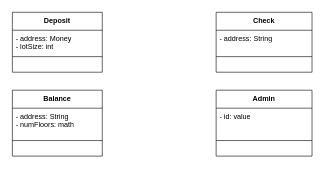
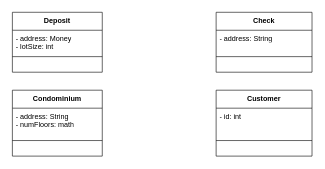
  <mxCell id="0" />
  <mxCell id="1" parent="0" />
  <mxCell id="2" value="Deposit" style="swimlane;fontStyle=1;align=center;verticalAlign=top;childLayout=stackLayout;horizontal=1;startSize=30;horizontalStack=0;resizeParent=1;resizeParentMax=0;resizeLast=0;collapsible=1;marginBottom=0;whiteSpace=wrap;html=1;" vertex="1" parent="1"><mxGeometry x="20" y="20" width="150" height="100" as="geometry"><mxRectangle x="350" y="250" width="130" height="30" as="alternateBounds" /></mxGeometry></mxCell>
  <mxCell id="3" value="- address: Money&lt;div&gt;- lotSize: int&lt;/div&gt;" style="text;strokeColor=none;fillColor=none;align=left;verticalAlign=top;spacingLeft=4;spacingRight=4;overflow=hidden;rotatable=0;points=[[0,0.5],[1,0.5]];portConstraint=eastwest;whiteSpace=wrap;html=1;" vertex="1" parent="2"><mxGeometry y="30" width="150" height="40" as="geometry" /></mxCell>
  <mxCell id="4" value="" style="line;strokeWidth=1;fillColor=none;align=left;verticalAlign=middle;spacingTop=-1;spacingLeft=3;spacingRight=3;rotatable=0;labelPosition=right;points=[];portConstraint=eastwest;strokeColor=inherit;" vertex="1" parent="2"><mxGeometry y="70" width="150" height="8" as="geometry" /></mxCell>
  <mxCell id="5" value="&lt;br&gt;&lt;div&gt;&lt;br&gt;&lt;/div&gt;&lt;div&gt;&lt;br&gt;&lt;/div&gt;&lt;div&gt;&lt;br&gt;&lt;/div&gt;" style="text;strokeColor=none;fillColor=none;align=left;verticalAlign=top;spacingLeft=4;spacingRight=4;overflow=hidden;rotatable=0;points=[[0,0.5],[1,0.5]];portConstraint=eastwest;whiteSpace=wrap;html=1;" vertex="1" parent="2"><mxGeometry y="78" width="150" height="22" as="geometry" /></mxCell>
- <mxCell id="6" value="Balance" style="swimlane;fontStyle=1;align=center;verticalAlign=top;childLayout=stackLayout;horizontal=1;startSize=30;horizontalStack=0;resizeParent=1;resizeParentMax=0;resizeLast=0;collapsible=1;marginBottom=0;whiteSpace=wrap;html=1;" vertex="1" parent="1"><mxGeometry x="20" y="150" width="150" height="110" as="geometry"><mxRectangle x="350" y="250" width="130" height="30" as="alternateBounds" /></mxGeometry></mxCell>
+ <mxCell id="6" value="Condominium" style="swimlane;fontStyle=1;align=center;verticalAlign=top;childLayout=stackLayout;horizontal=1;startSize=30;horizontalStack=0;resizeParent=1;resizeParentMax=0;resizeLast=0;collapsible=1;marginBottom=0;whiteSpace=wrap;html=1;" vertex="1" parent="1"><mxGeometry x="20" y="150" width="150" height="110" as="geometry"><mxRectangle x="350" y="250" width="130" height="30" as="alternateBounds" /></mxGeometry></mxCell>
  <mxCell id="7" value="- address: String&lt;div&gt;- numFloors: math&lt;/div&gt;" style="text;strokeColor=none;fillColor=none;align=left;verticalAlign=top;spacingLeft=4;spacingRight=4;overflow=hidden;rotatable=0;points=[[0,0.5],[1,0.5]];portConstraint=eastwest;whiteSpace=wrap;html=1;" vertex="1" parent="6"><mxGeometry y="30" width="150" height="50" as="geometry" /></mxCell>
  <mxCell id="8" value="" style="line;strokeWidth=1;fillColor=none;align=left;verticalAlign=middle;spacingTop=-1;spacingLeft=3;spacingRight=3;rotatable=0;labelPosition=right;points=[];portConstraint=eastwest;strokeColor=inherit;" vertex="1" parent="6"><mxGeometry y="80" width="150" height="8" as="geometry" /></mxCell>
  <mxCell id="9" value="&lt;br&gt;&lt;div&gt;&lt;br&gt;&lt;/div&gt;&lt;div&gt;&lt;br&gt;&lt;/div&gt;&lt;div&gt;&lt;br&gt;&lt;/div&gt;" style="text;strokeColor=none;fillColor=none;align=left;verticalAlign=top;spacingLeft=4;spacingRight=4;overflow=hidden;rotatable=0;points=[[0,0.5],[1,0.5]];portConstraint=eastwest;whiteSpace=wrap;html=1;" vertex="1" parent="6"><mxGeometry y="88" width="150" height="22" as="geometry" /></mxCell>
- <mxCell id="10" value="Admin" style="swimlane;fontStyle=1;align=center;verticalAlign=top;childLayout=stackLayout;horizontal=1;startSize=30;horizontalStack=0;resizeParent=1;resizeParentMax=0;resizeLast=0;collapsible=1;marginBottom=0;whiteSpace=wrap;html=1;" vertex="1" parent="1"><mxGeometry x="360" y="150" width="160" height="110" as="geometry"><mxRectangle x="350" y="250" width="130" height="30" as="alternateBounds" /></mxGeometry></mxCell>
- <mxCell id="11" value="- id: value" style="text;strokeColor=none;fillColor=none;align=left;verticalAlign=top;spacingLeft=4;spacingRight=4;overflow=hidden;rotatable=0;points=[[0,0.5],[1,0.5]];portConstraint=eastwest;whiteSpace=wrap;html=1;" vertex="1" parent="10"><mxGeometry y="30" width="160" height="50" as="geometry" /></mxCell>
+ <mxCell id="10" value="Customer" style="swimlane;fontStyle=1;align=center;verticalAlign=top;childLayout=stackLayout;horizontal=1;startSize=30;horizontalStack=0;resizeParent=1;resizeParentMax=0;resizeLast=0;collapsible=1;marginBottom=0;whiteSpace=wrap;html=1;" vertex="1" parent="1"><mxGeometry x="360" y="150" width="160" height="110" as="geometry"><mxRectangle x="350" y="250" width="130" height="30" as="alternateBounds" /></mxGeometry></mxCell>
+ <mxCell id="11" value="- id: int" style="text;strokeColor=none;fillColor=none;align=left;verticalAlign=top;spacingLeft=4;spacingRight=4;overflow=hidden;rotatable=0;points=[[0,0.5],[1,0.5]];portConstraint=eastwest;whiteSpace=wrap;html=1;" vertex="1" parent="10"><mxGeometry y="30" width="160" height="50" as="geometry" /></mxCell>
  <mxCell id="12" value="" style="line;strokeWidth=1;fillColor=none;align=left;verticalAlign=middle;spacingTop=-1;spacingLeft=3;spacingRight=3;rotatable=0;labelPosition=right;points=[];portConstraint=eastwest;strokeColor=inherit;" vertex="1" parent="10"><mxGeometry y="80" width="160" height="8" as="geometry" /></mxCell>
  <mxCell id="13" value="&lt;br&gt;&lt;div&gt;&lt;br&gt;&lt;/div&gt;&lt;div&gt;&lt;br&gt;&lt;/div&gt;&lt;div&gt;&lt;br&gt;&lt;/div&gt;" style="text;strokeColor=none;fillColor=none;align=left;verticalAlign=top;spacingLeft=4;spacingRight=4;overflow=hidden;rotatable=0;points=[[0,0.5],[1,0.5]];portConstraint=eastwest;whiteSpace=wrap;html=1;" vertex="1" parent="10"><mxGeometry y="88" width="160" height="22" as="geometry" /></mxCell>
  <mxCell id="14" value="Check" style="swimlane;fontStyle=1;align=center;verticalAlign=top;childLayout=stackLayout;horizontal=1;startSize=30;horizontalStack=0;resizeParent=1;resizeParentMax=0;resizeLast=0;collapsible=1;marginBottom=0;whiteSpace=wrap;html=1;" vertex="1" parent="1"><mxGeometry x="360" y="20" width="160" height="100" as="geometry"><mxRectangle x="350" y="250" width="130" height="30" as="alternateBounds" /></mxGeometry></mxCell>
  <mxCell id="15" value="&lt;img height=&quot;0&quot; width=&quot;0&quot; src=&quot;&amp;lt;mxfile host=&amp;quot;app.diagrams.net&amp;quot; agent=&amp;quot;Mozilla/5.0 (Windows NT 10.0; Win64; x64) AppleWebKit/537.36 (KHTML, like Gecko) Chrome/141.0.0.0 Safari/537.36&amp;quot; scale=&amp;quot;1&amp;quot; border=&amp;quot;0&amp;quot; version=&amp;quot;28.2.5&amp;quot;&amp;gt;&lt;br/&gt;  &amp;lt;diagram name=&amp;quot;Page-1&amp;quot; id=&amp;quot;XWdg4BXyk0OAKznfG6OP&amp;quot;&amp;gt;&lt;br/&gt;    &amp;lt;mxGraphModel dx=&amp;quot;889&amp;quot; dy=&amp;quot;561&amp;quot; grid=&amp;quot;1&amp;quot; gridSize=&amp;quot;10&amp;quot; guides=&amp;quot;1&amp;quot; tooltips=&amp;quot;1&amp;quot; connect=&amp;quot;1&amp;quot; arrows=&amp;quot;1&amp;quot; fold=&amp;quot;1&amp;quot; page=&amp;quot;1&amp;quot; pageScale=&amp;quot;1&amp;quot; pageWidth=&amp;quot;850&amp;quot; pageHeight=&amp;quot;1100&amp;quot; math=&amp;quot;0&amp;quot; shadow=&amp;quot;0&amp;quot;&amp;gt;&lt;br/&gt;      &amp;lt;root&amp;gt;&lt;br/&gt;        &amp;lt;mxCell id=&amp;quot;0&amp;quot; /&amp;gt;&lt;br/&gt;        &amp;lt;mxCell id=&amp;quot;1&amp;quot; parent=&amp;quot;0&amp;quot; /&amp;gt;&lt;br/&gt;        &amp;lt;mxCell id=&amp;quot;m0ALYSGnHEnHxEo8LG8C-1&amp;quot; value=&amp;quot;ATM Machine&amp;quot; style=&amp;quot;swimlane;whiteSpace=wrap;html=1;&amp;quot; parent=&amp;quot;1&amp;quot; vertex=&amp;quot;1&amp;quot;&amp;gt;&lt;br/&gt;          &amp;lt;mxGeometry x=&amp;quot;320&amp;quot; y=&amp;quot;80&amp;quot; width=&amp;quot;270&amp;quot; height=&amp;quot;430&amp;quot; as=&amp;quot;geometry&amp;quot; /&amp;gt;&lt;br/&gt;        &amp;lt;/mxCell&amp;gt;&lt;br/&gt;        &amp;lt;mxCell id=&amp;quot;m0ALYSGnHEnHxEo8LG8C-7&amp;quot; value=&amp;quot;Check Balance&amp;quot; style=&amp;quot;ellipse;whiteSpace=wrap;html=1;&amp;quot; parent=&amp;quot;m0ALYSGnHEnHxEo8LG8C-1&amp;quot; vertex=&amp;quot;1&amp;quot;&amp;gt;&lt;br/&gt;          &amp;lt;mxGeometry x=&amp;quot;70&amp;quot; y=&amp;quot;45&amp;quot; width=&amp;quot;120&amp;quot; height=&amp;quot;80&amp;quot; as=&amp;quot;geometry&amp;quot; /&amp;gt;&lt;br/&gt;        &amp;lt;/mxCell&amp;gt;&lt;br/&gt;        &amp;lt;mxCell id=&amp;quot;m0ALYSGnHEnHxEo8LG8C-11&amp;quot; value=&amp;quot;Withdraw Money&amp;quot; style=&amp;quot;ellipse;whiteSpace=wrap;html=1;&amp;quot; parent=&amp;quot;m0ALYSGnHEnHxEo8LG8C-1&amp;quot; vertex=&amp;quot;1&amp;quot;&amp;gt;&lt;br/&gt;          &amp;lt;mxGeometry x=&amp;quot;80&amp;quot; y=&amp;quot;320&amp;quot; width=&amp;quot;120&amp;quot; height=&amp;quot;80&amp;quot; as=&amp;quot;geometry&amp;quot; /&amp;gt;&lt;br/&gt;        &amp;lt;/mxCell&amp;gt;&lt;br/&gt;        &amp;lt;mxCell id=&amp;quot;m0ALYSGnHEnHxEo8LG8C-13&amp;quot; value=&amp;quot;Deposit Money&amp;quot; style=&amp;quot;ellipse;whiteSpace=wrap;html=1;&amp;quot; parent=&amp;quot;m0ALYSGnHEnHxEo8LG8C-1&amp;quot; vertex=&amp;quot;1&amp;quot;&amp;gt;&lt;br/&gt;          &amp;lt;mxGeometry x=&amp;quot;75&amp;quot; y=&amp;quot;180&amp;quot; width=&amp;quot;120&amp;quot; height=&amp;quot;80&amp;quot; as=&amp;quot;geometry&amp;quot; /&amp;gt;&lt;br/&gt;        &amp;lt;/mxCell&amp;gt;&lt;br/&gt;        &amp;lt;mxCell id=&amp;quot;m0ALYSGnHEnHxEo8LG8C-2&amp;quot; value=&amp;quot;Customer&amp;quot; style=&amp;quot;shape=umlActor;verticalLabelPosition=bottom;verticalAlign=top;html=1;outlineConnect=0;&amp;quot; parent=&amp;quot;1&amp;quot; vertex=&amp;quot;1&amp;quot;&amp;gt;&lt;br/&gt;          &amp;lt;mxGeometry x=&amp;quot;50&amp;quot; y=&amp;quot;215&amp;quot; width=&amp;quot;30&amp;quot; height=&amp;quot;60&amp;quot; as=&amp;quot;geometry&amp;quot; /&amp;gt;&lt;br/&gt;        &amp;lt;/mxCell&amp;gt;&lt;br/&gt;        &amp;lt;mxCell id=&amp;quot;m0ALYSGnHEnHxEo8LG8C-4&amp;quot; value=&amp;quot;ATM Machine&amp;quot; style=&amp;quot;whiteSpace=wrap;html=1;aspect=fixed;&amp;quot; parent=&amp;quot;1&amp;quot; vertex=&amp;quot;1&amp;quot;&amp;gt;&lt;br/&gt;          &amp;lt;mxGeometry x=&amp;quot;710&amp;quot; y=&amp;quot;205&amp;quot; width=&amp;quot;80&amp;quot; height=&amp;quot;80&amp;quot; as=&amp;quot;geometry&amp;quot; /&amp;gt;&lt;br/&gt;        &amp;lt;/mxCell&amp;gt;&lt;br/&gt;        &amp;lt;mxCell id=&amp;quot;m0ALYSGnHEnHxEo8LG8C-8&amp;quot; value=&amp;quot;&amp;quot; style=&amp;quot;endArrow=none;html=1;rounded=0;entryX=0;entryY=0.5;entryDx=0;entryDy=0;&amp;quot; parent=&amp;quot;1&amp;quot; target=&amp;quot;m0ALYSGnHEnHxEo8LG8C-7&amp;quot; edge=&amp;quot;1&amp;quot;&amp;gt;&lt;br/&gt;          &amp;lt;mxGeometry width=&amp;quot;50&amp;quot; height=&amp;quot;50&amp;quot; relative=&amp;quot;1&amp;quot; as=&amp;quot;geometry&amp;quot;&amp;gt;&lt;br/&gt;            &amp;lt;mxPoint x=&amp;quot;90&amp;quot; y=&amp;quot;240&amp;quot; as=&amp;quot;sourcePoint&amp;quot; /&amp;gt;&lt;br/&gt;            &amp;lt;mxPoint x=&amp;quot;450&amp;quot; y=&amp;quot;270&amp;quot; as=&amp;quot;targetPoint&amp;quot; /&amp;gt;&lt;br/&gt;          &amp;lt;/mxGeometry&amp;gt;&lt;br/&gt;        &amp;lt;/mxCell&amp;gt;&lt;br/&gt;        &amp;lt;mxCell id=&amp;quot;m0ALYSGnHEnHxEo8LG8C-9&amp;quot; value=&amp;quot;&amp;quot; style=&amp;quot;endArrow=none;html=1;rounded=0;endSize=5;exitX=1;exitY=0.5;exitDx=0;exitDy=0;&amp;quot; parent=&amp;quot;1&amp;quot; source=&amp;quot;m0ALYSGnHEnHxEo8LG8C-7&amp;quot; edge=&amp;quot;1&amp;quot;&amp;gt;&lt;br/&gt;          &amp;lt;mxGeometry width=&amp;quot;50&amp;quot; height=&amp;quot;50&amp;quot; relative=&amp;quot;1&amp;quot; as=&amp;quot;geometry&amp;quot;&amp;gt;&lt;br/&gt;            &amp;lt;mxPoint x=&amp;quot;530&amp;quot; y=&amp;quot;245&amp;quot; as=&amp;quot;sourcePoint&amp;quot; /&amp;gt;&lt;br/&gt;            &amp;lt;mxPoint x=&amp;quot;709&amp;quot; y=&amp;quot;242&amp;quot; as=&amp;quot;targetPoint&amp;quot; /&amp;gt;&lt;br/&gt;          &amp;lt;/mxGeometry&amp;gt;&lt;br/&gt;        &amp;lt;/mxCell&amp;gt;&lt;br/&gt;        &amp;lt;mxCell id=&amp;quot;m0ALYSGnHEnHxEo8LG8C-14&amp;quot; value=&amp;quot;&amp;quot; style=&amp;quot;endArrow=none;html=1;rounded=0;entryX=-0.06;entryY=0.485;entryDx=0;entryDy=0;entryPerimeter=0;&amp;quot; parent=&amp;quot;1&amp;quot; target=&amp;quot;m0ALYSGnHEnHxEo8LG8C-13&amp;quot; edge=&amp;quot;1&amp;quot;&amp;gt;&lt;br/&gt;          &amp;lt;mxGeometry width=&amp;quot;50&amp;quot; height=&amp;quot;50&amp;quot; relative=&amp;quot;1&amp;quot; as=&amp;quot;geometry&amp;quot;&amp;gt;&lt;br/&gt;            &amp;lt;mxPoint x=&amp;quot;100&amp;quot; y=&amp;quot;250&amp;quot; as=&amp;quot;sourcePoint&amp;quot; /&amp;gt;&lt;br/&gt;            &amp;lt;mxPoint x=&amp;quot;400&amp;quot; y=&amp;quot;175&amp;quot; as=&amp;quot;targetPoint&amp;quot; /&amp;gt;&lt;br/&gt;          &amp;lt;/mxGeometry&amp;gt;&lt;br/&gt;        &amp;lt;/mxCell&amp;gt;&lt;br/&gt;        &amp;lt;mxCell id=&amp;quot;m0ALYSGnHEnHxEo8LG8C-15&amp;quot; value=&amp;quot;&amp;quot; style=&amp;quot;endArrow=none;html=1;rounded=0;entryX=0;entryY=0.5;entryDx=0;entryDy=0;&amp;quot; parent=&amp;quot;1&amp;quot; target=&amp;quot;m0ALYSGnHEnHxEo8LG8C-11&amp;quot; edge=&amp;quot;1&amp;quot;&amp;gt;&lt;br/&gt;          &amp;lt;mxGeometry width=&amp;quot;50&amp;quot; height=&amp;quot;50&amp;quot; relative=&amp;quot;1&amp;quot; as=&amp;quot;geometry&amp;quot;&amp;gt;&lt;br/&gt;            &amp;lt;mxPoint x=&amp;quot;90&amp;quot; y=&amp;quot;250&amp;quot; as=&amp;quot;sourcePoint&amp;quot; /&amp;gt;&lt;br/&gt;            &amp;lt;mxPoint x=&amp;quot;398&amp;quot; y=&amp;quot;309&amp;quot; as=&amp;quot;targetPoint&amp;quot; /&amp;gt;&lt;br/&gt;          &amp;lt;/mxGeometry&amp;gt;&lt;br/&gt;        &amp;lt;/mxCell&amp;gt;&lt;br/&gt;        &amp;lt;mxCell id=&amp;quot;m0ALYSGnHEnHxEo8LG8C-16&amp;quot; value=&amp;quot;&amp;quot; style=&amp;quot;endArrow=none;html=1;rounded=0;endSize=5;exitX=1;exitY=0.5;exitDx=0;exitDy=0;entryX=0.008;entryY=0.593;entryDx=0;entryDy=0;entryPerimeter=0;&amp;quot; parent=&amp;quot;1&amp;quot; source=&amp;quot;m0ALYSGnHEnHxEo8LG8C-13&amp;quot; target=&amp;quot;m0ALYSGnHEnHxEo8LG8C-4&amp;quot; edge=&amp;quot;1&amp;quot;&amp;gt;&lt;br/&gt;          &amp;lt;mxGeometry width=&amp;quot;50&amp;quot; height=&amp;quot;50&amp;quot; relative=&amp;quot;1&amp;quot; as=&amp;quot;geometry&amp;quot;&amp;gt;&lt;br/&gt;            &amp;lt;mxPoint x=&amp;quot;520&amp;quot; y=&amp;quot;175&amp;quot; as=&amp;quot;sourcePoint&amp;quot; /&amp;gt;&lt;br/&gt;            &amp;lt;mxPoint x=&amp;quot;719&amp;quot; y=&amp;quot;252&amp;quot; as=&amp;quot;targetPoint&amp;quot; /&amp;gt;&lt;br/&gt;          &amp;lt;/mxGeometry&amp;gt;&lt;br/&gt;        &amp;lt;/mxCell&amp;gt;&lt;br/&gt;        &amp;lt;mxCell id=&amp;quot;m0ALYSGnHEnHxEo8LG8C-17&amp;quot; value=&amp;quot;&amp;quot; style=&amp;quot;endArrow=none;html=1;rounded=0;endSize=5;exitX=1.048;exitY=0.595;exitDx=0;exitDy=0;exitPerimeter=0;entryX=0.008;entryY=0.598;entryDx=0;entryDy=0;entryPerimeter=0;&amp;quot; parent=&amp;quot;1&amp;quot; source=&amp;quot;m0ALYSGnHEnHxEo8LG8C-11&amp;quot; target=&amp;quot;m0ALYSGnHEnHxEo8LG8C-4&amp;quot; edge=&amp;quot;1&amp;quot;&amp;gt;&lt;br/&gt;          &amp;lt;mxGeometry width=&amp;quot;50&amp;quot; height=&amp;quot;50&amp;quot; relative=&amp;quot;1&amp;quot; as=&amp;quot;geometry&amp;quot;&amp;gt;&lt;br/&gt;            &amp;lt;mxPoint x=&amp;quot;525&amp;quot; y=&amp;quot;310&amp;quot; as=&amp;quot;sourcePoint&amp;quot; /&amp;gt;&lt;br/&gt;            &amp;lt;mxPoint x=&amp;quot;729&amp;quot; y=&amp;quot;262&amp;quot; as=&amp;quot;targetPoint&amp;quot; /&amp;gt;&lt;br/&gt;          &amp;lt;/mxGeometry&amp;gt;&lt;br/&gt;        &amp;lt;/mxCell&amp;gt;&lt;br/&gt;      &amp;lt;/root&amp;gt;&lt;br/&gt;    &amp;lt;/mxGraphModel&amp;gt;&lt;br/&gt;  &amp;lt;/diagram&amp;gt;&lt;br/&gt;&amp;lt;/mxfile&amp;gt;&quot;&gt;- address: String" style="text;strokeColor=none;fillColor=none;align=left;verticalAlign=top;spacingLeft=4;spacingRight=4;overflow=hidden;rotatable=0;points=[[0,0.5],[1,0.5]];portConstraint=eastwest;whiteSpace=wrap;html=1;" vertex="1" parent="14"><mxGeometry y="30" width="160" height="40" as="geometry" /></mxCell>
  <mxCell id="16" value="" style="line;strokeWidth=1;fillColor=none;align=left;verticalAlign=middle;spacingTop=-1;spacingLeft=3;spacingRight=3;rotatable=0;labelPosition=right;points=[];portConstraint=eastwest;strokeColor=inherit;" vertex="1" parent="14"><mxGeometry y="70" width="160" height="8" as="geometry" /></mxCell>
  <mxCell id="17" value="&lt;br&gt;&lt;div&gt;&lt;br&gt;&lt;/div&gt;&lt;div&gt;&lt;br&gt;&lt;/div&gt;&lt;div&gt;&lt;br&gt;&lt;/div&gt;" style="text;strokeColor=none;fillColor=none;align=left;verticalAlign=top;spacingLeft=4;spacingRight=4;overflow=hidden;rotatable=0;points=[[0,0.5],[1,0.5]];portConstraint=eastwest;whiteSpace=wrap;html=1;" vertex="1" parent="14"><mxGeometry y="78" width="160" height="22" as="geometry" /></mxCell>
